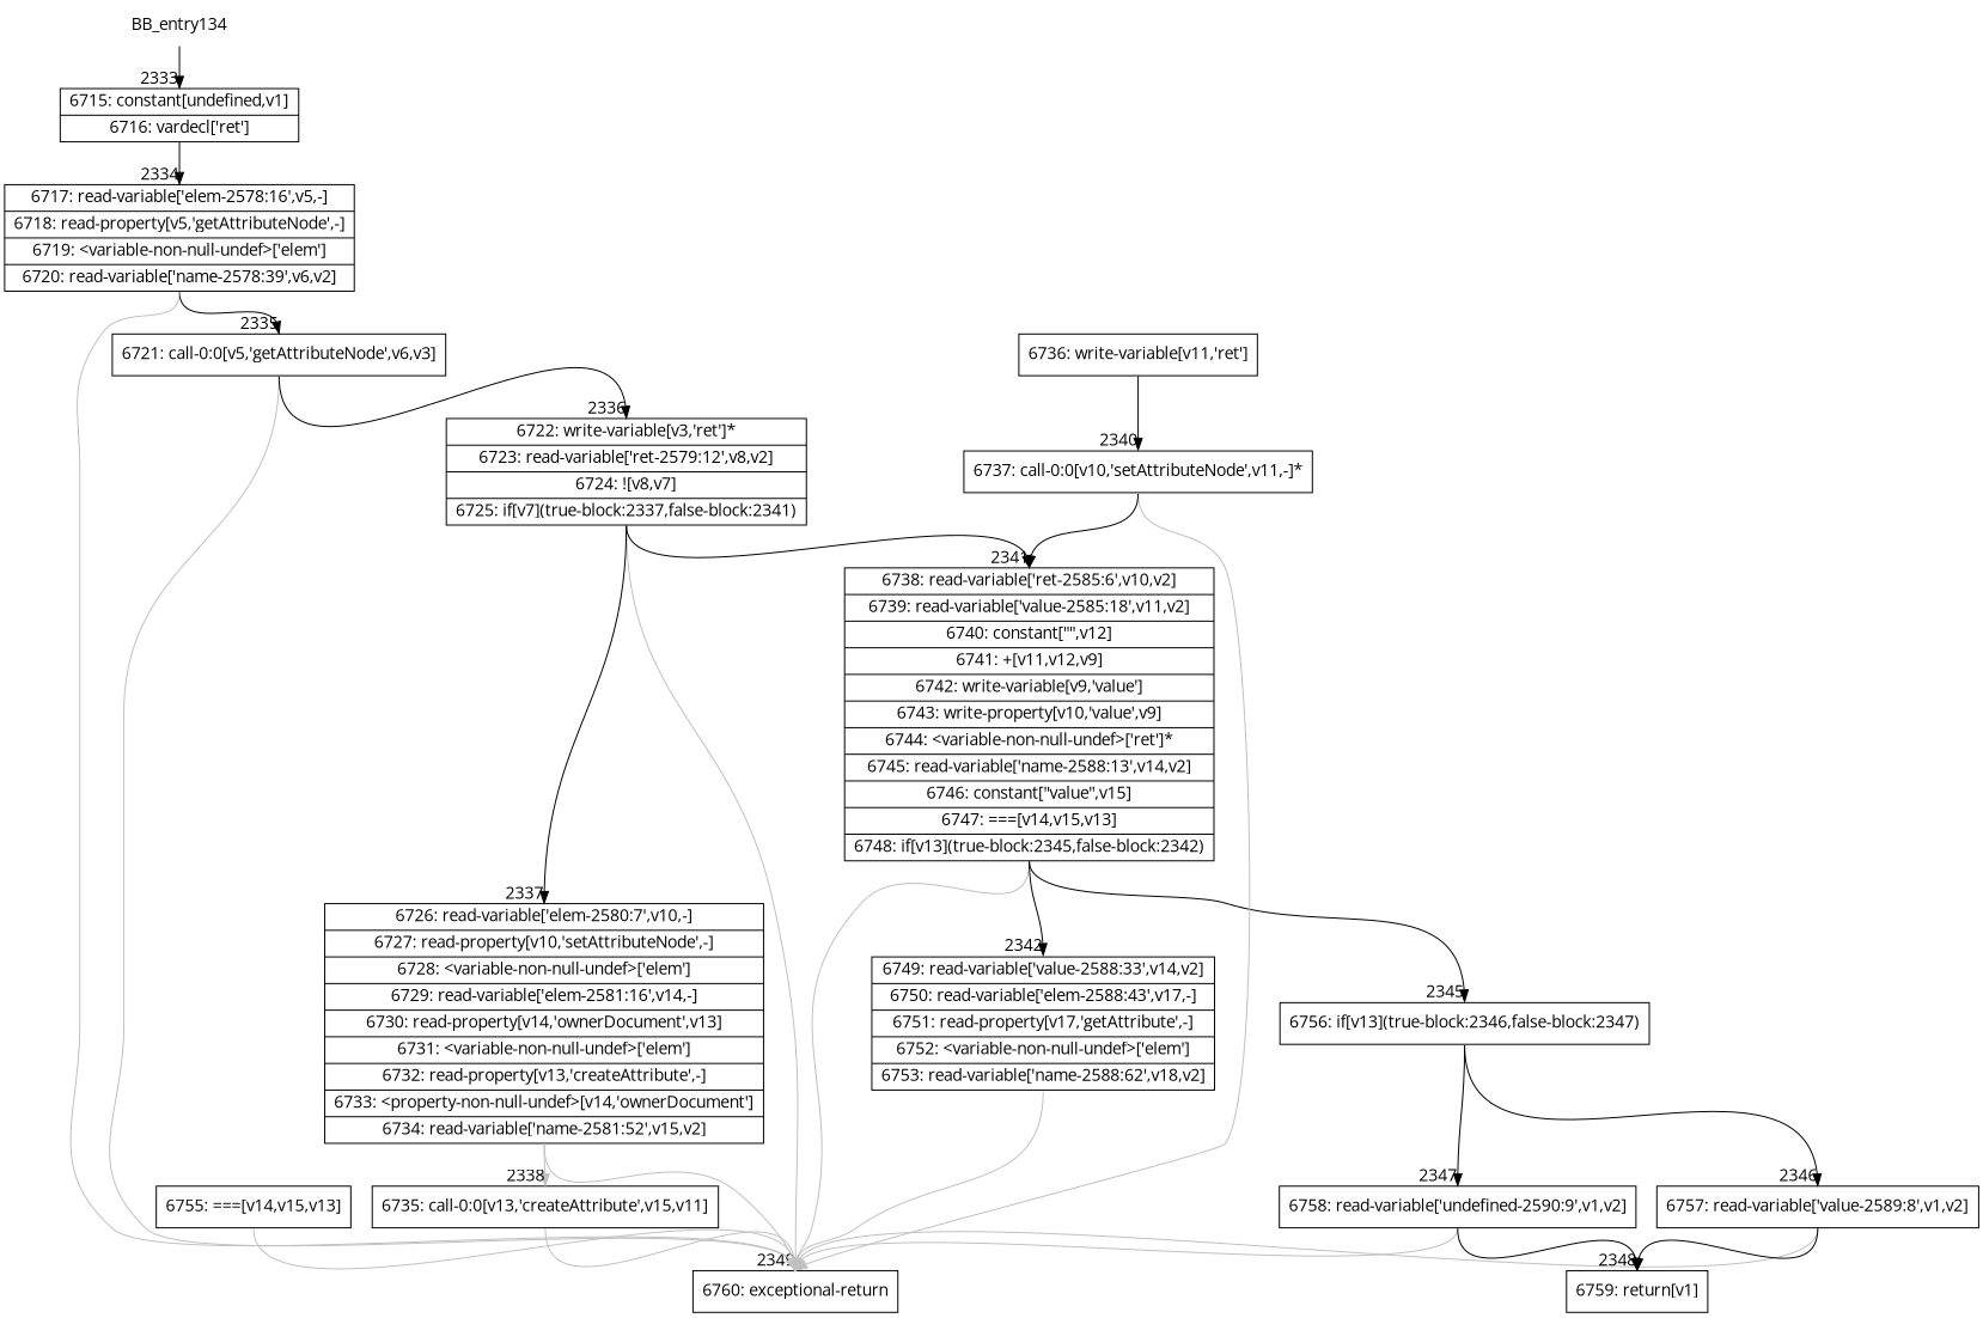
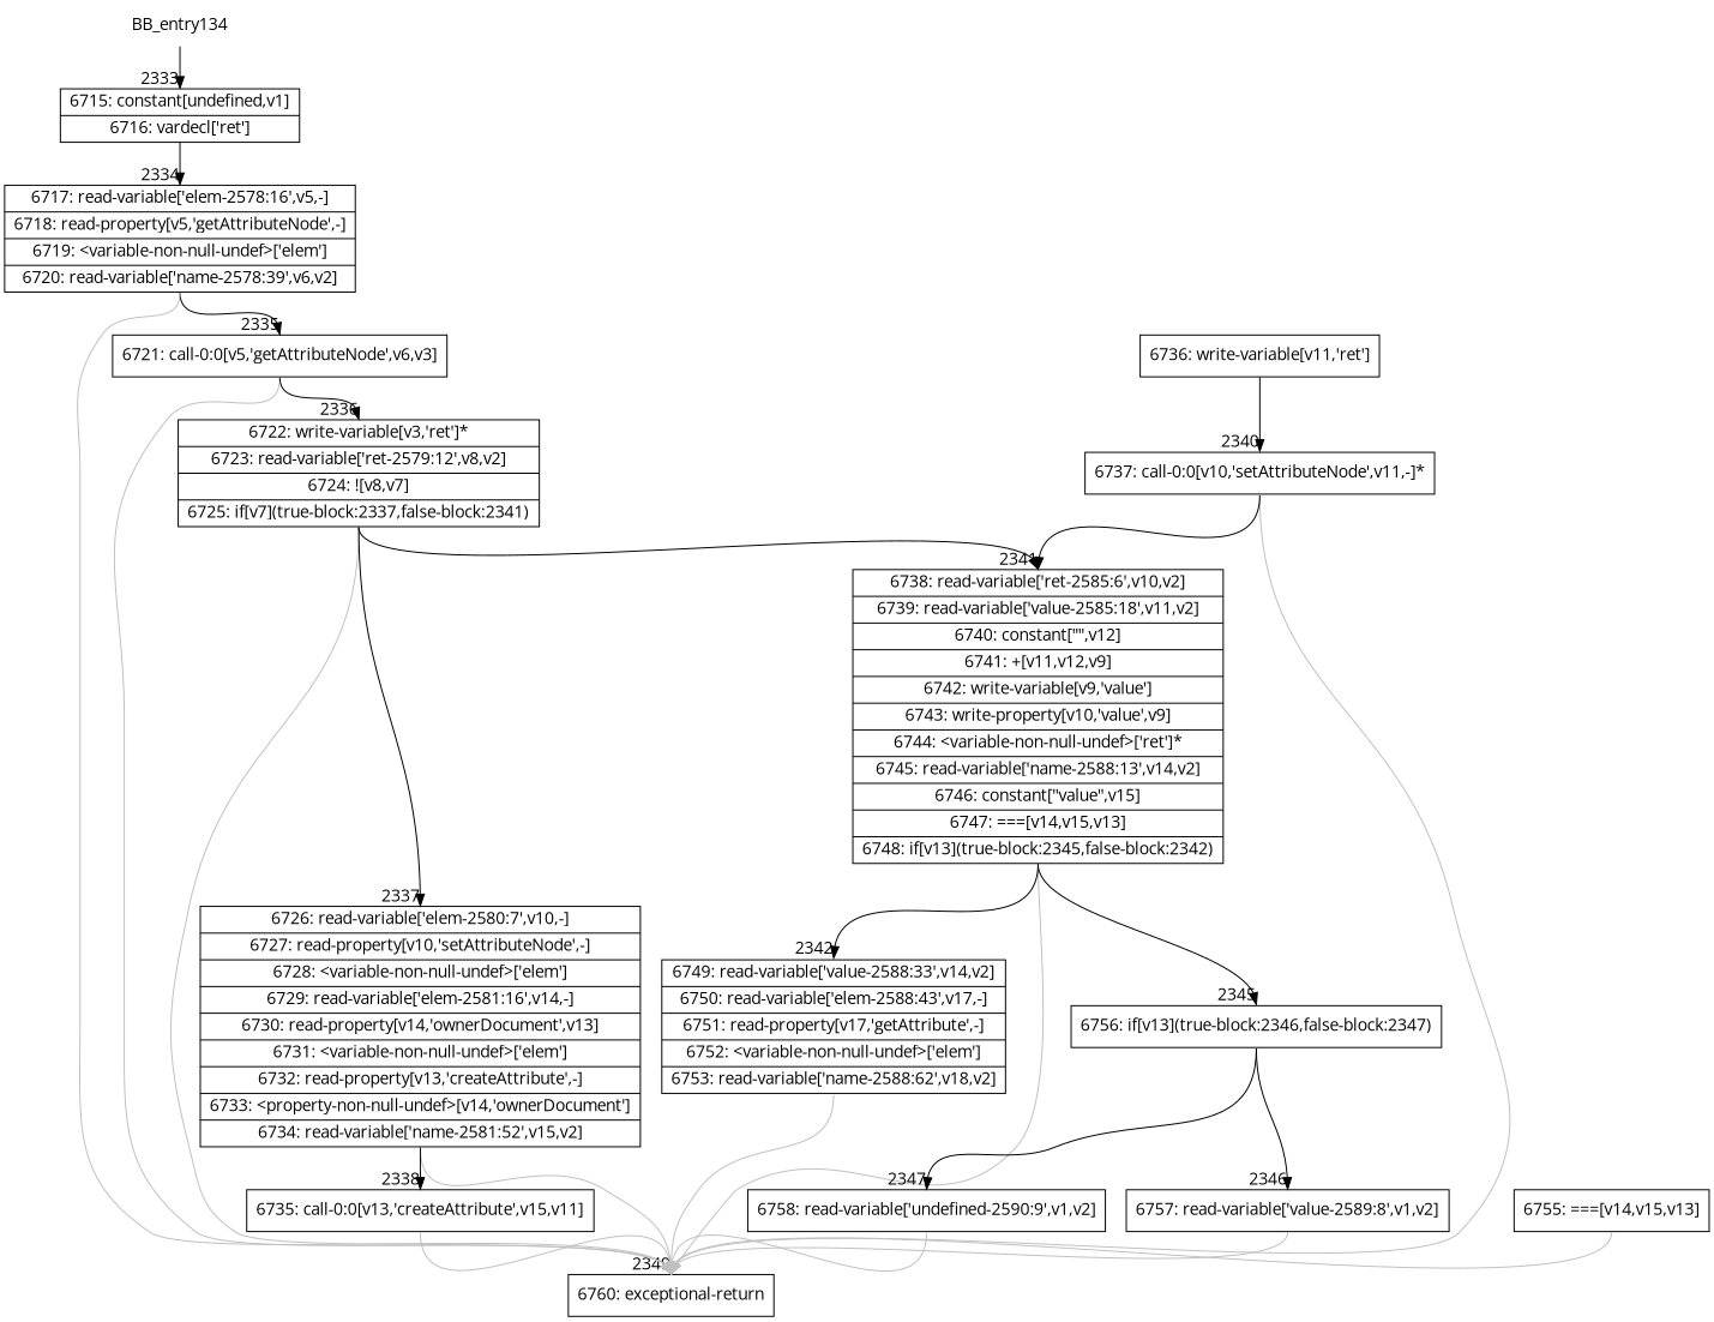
  digraph {
    fontname="Open Sans"
    rankdir=TD
    node [fontname="Open Sans" shape=record]
    edge [fontname="Open Sans" headport=n tailport=s]
    n1 [label=BB_entry134 shape=none]
    n2 [label="{6715: constant[undefined,v1]|6716: vardecl['ret']}"]
    n3 [label="{6717: read-variable['elem-2578:16',v5,-]|6718: read-property[v5,'getAttributeNode',-]|6719: \<variable-non-null-undef\>['elem']|6720: read-variable['name-2578:39',v6,v2]}"]
    n4 [label="{6721: call-0:0[v5,'getAttributeNode',v6,v3]}"]
    n5 [label="{6760: exceptional-return}"]
    n6 [label="{6722: write-variable[v3,'ret']*|6723: read-variable['ret-2579:12',v8,v2]|6724: ![v8,v7]|6725: if[v7](true-block:2337,false-block:2341)}"]
    n7 [label="{6726: read-variable['elem-2580:7',v10,-]|6727: read-property[v10,'setAttributeNode',-]|6728: \<variable-non-null-undef\>['elem']|6729: read-variable['elem-2581:16',v14,-]|6730: read-property[v14,'ownerDocument',v13]|6731: \<variable-non-null-undef\>['elem']|6732: read-property[v13,'createAttribute',-]|6733: \<property-non-null-undef\>[v14,'ownerDocument']|6734: read-variable['name-2581:52',v15,v2]}"]
    n8 [label="{6738: read-variable['ret-2585:6',v10,v2]|6739: read-variable['value-2585:18',v11,v2]|6740: constant[\"\",v12]|6741: +[v11,v12,v9]|6742: write-variable[v9,'value']|6743: write-property[v10,'value',v9]|6744: \<variable-non-null-undef\>['ret']*|6745: read-variable['name-2588:13',v14,v2]|6746: constant[\"value\",v15]|6747: ===[v14,v15,v13]|6748: if[v13](true-block:2345,false-block:2342)}"]
    n9 [label="{6735: call-0:0[v13,'createAttribute',v15,v11]}"]
    n10 [label="{6756: if[v13](true-block:2346,false-block:2347)}"]
    n11 [label="{6749: read-variable['value-2588:33',v14,v2]|6750: read-variable['elem-2588:43',v17,-]|6751: read-property[v17,'getAttribute',-]|6752: \<variable-non-null-undef\>['elem']|6753: read-variable['name-2588:62',v18,v2]}"]
    n12 [label="{6757: read-variable['value-2589:8',v1,v2]}"]
    n13 [label="{6758: read-variable['undefined-2590:9',v1,v2]}"]
    n14 [label="{6736: write-variable[v11,'ret']}"]
    n15 [label="{6737: call-0:0[v10,'setAttributeNode',v11,-]*}"]
-   n16 [label="{6759: return[v1]}"]
    n17 [label="{6755: ===[v14,v15,v13]}"]
    n1 -> n2 [headlabel="    2333"]
    n2 -> n3 [headlabel="      2334"]
    n3 -> n4 [headlabel="      2335"]
    n3 -> n5 [color=gray headlabel="      2349"]
    n4 -> n5 [color=gray]
    n4 -> n6 [headlabel="      2336"]
    n6 -> n5 [color=gray]
    n6 -> n7 [headlabel="      2337"]
    n6 -> n8 [headlabel="      2341"]
    n7 -> n5 [color=gray]
-   n7 -> n9 [headlabel="      2338" color=gray]
+   n7 -> n9 [headlabel="      2338"]
    n8 -> n5 [color=gray]
    n8 -> n10 [headlabel="      2345"]
    n8 -> n11 [headlabel="      2342"]
    n9 -> n5 [color=gray]
    n10 -> n12 [headlabel="      2346"]
    n10 -> n13 [headlabel="      2347"]
    n11 -> n5 [color=gray]
    n12 -> n5 [color=gray]
-   n12 -> n16 [headlabel="      2348"]
    n13 -> n5 [color=gray]
-   n13 -> n16
    n14 -> n15 [headlabel="      2340"]
    n15 -> n5 [color=gray]
    n15 -> n8
    n17 -> n5 [color=gray]
  }
